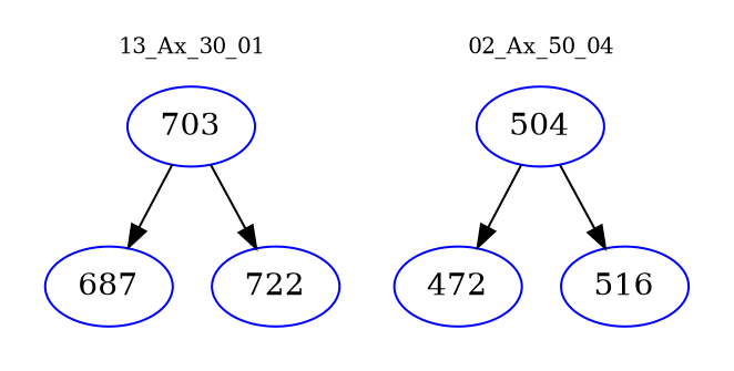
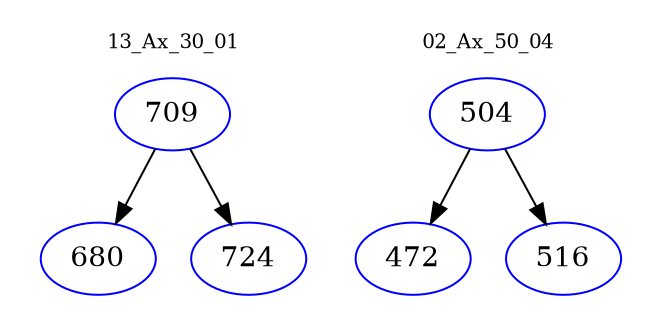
  digraph {
    node [color=blue]
    edge [color=black]
-   n1 [label=703]
-   n2 [label=687]
-   n3 [label=722]
+   n1 [label=709]
+   n2 [label=680]
+   n3 [label=724]
    n4 [label=504]
    n5 [label=472]
    n6 [label=516]
    subgraph cluster_1 {
      color=white
      fontsize=10
      label="13_Ax_30_01"
      n1
      n2
      n3
    }
    subgraph cluster_2 {
      color=white
      fontsize=10
      label="02_Ax_50_04"
      n4
      n5
      n6
    }
    n1 -> n2
    n1 -> n3
    n4 -> n5
    n4 -> n6
  }
